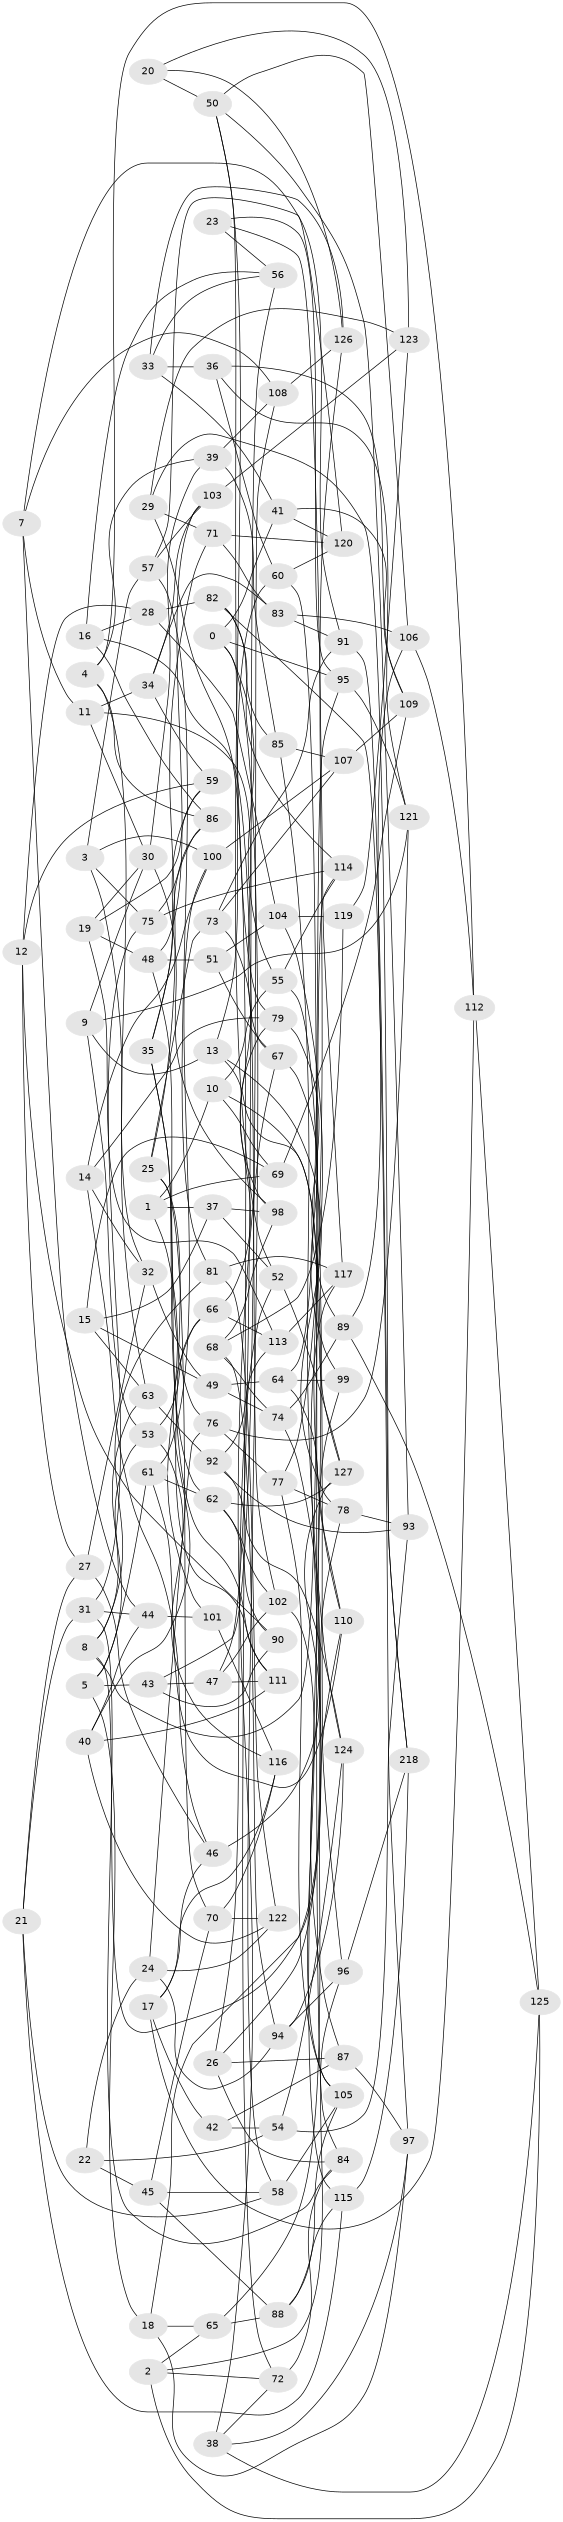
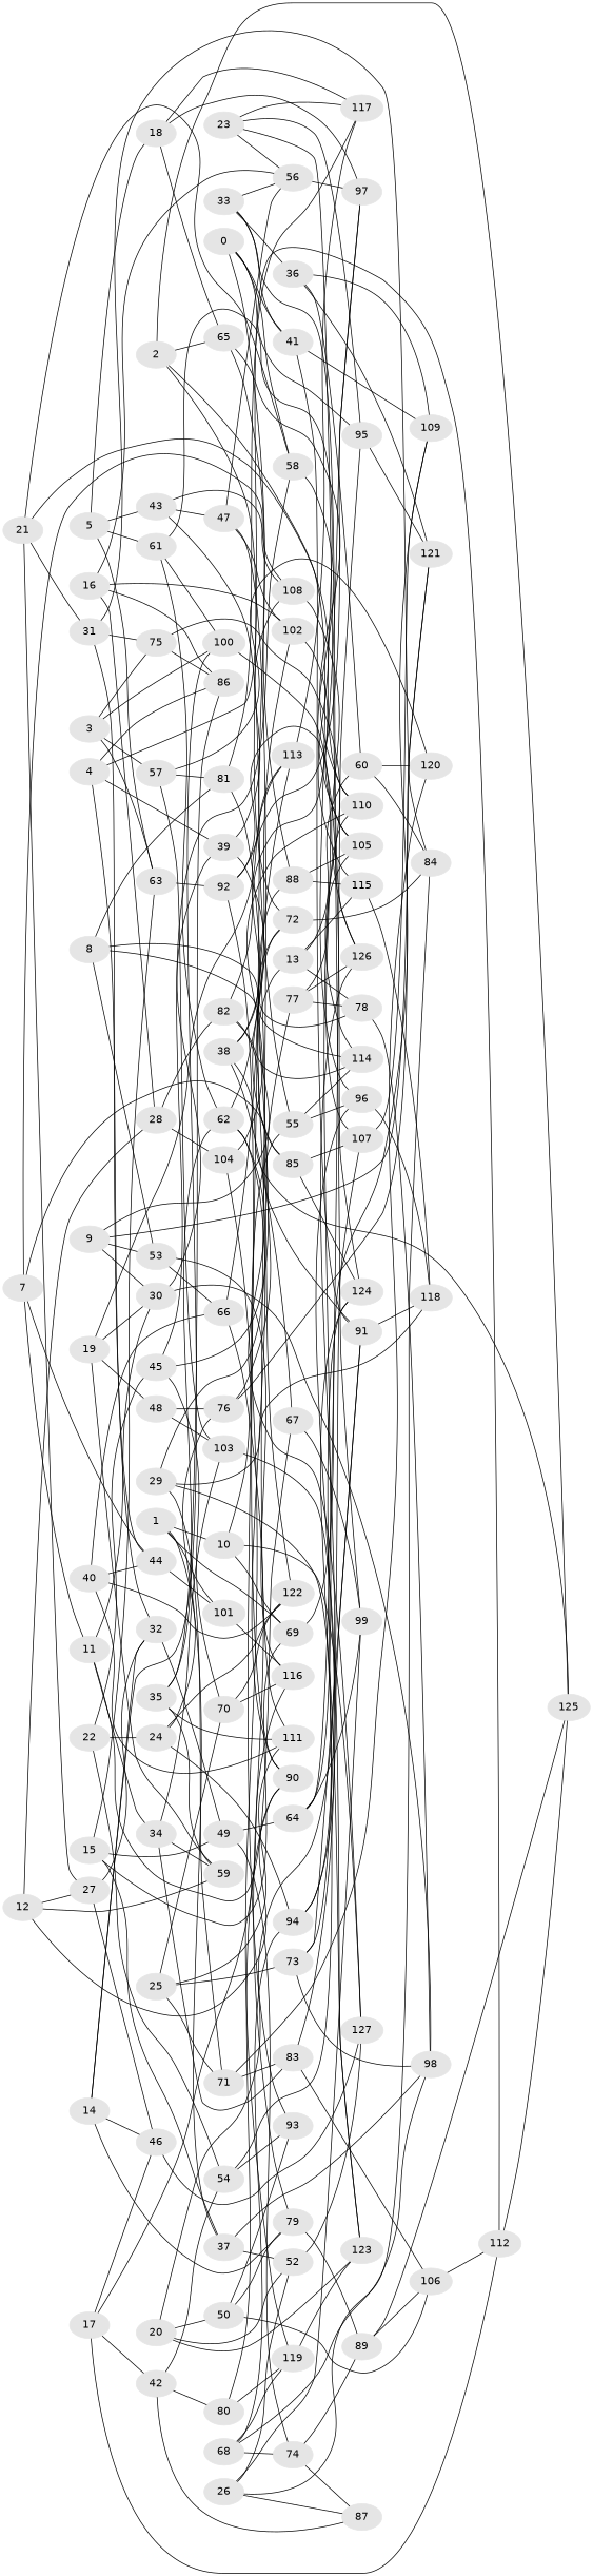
  graph {
    fontname="DejaVu Sans"
    rankdir=LR
    node [color=gray90 fontname="DejaVu Sans" style=filled]
    edge [fontname="DejaVu Sans"]
    1
    10
    37
    69
    101
    55
    127
    52
    98
    109
    116
    2
    65
    72
    96
    125
    88
    110
    84
-   118 [label=218]
+   118
    3
    57
    63
    75
    100
    81
    103
    120
    92
    86
    114
    107
    4
    32
    39
    112
    49
    108
    85
    5
    18
    43
    61
    97
    117
    90
    47
    62
    n49 [label=0]
    41
    58
    95
    105
    121
    7
    11
    44
    91
    30
    34
    67
    126
    8
    53
    78
    66
    93
    122
    9
    13
    60
    115
-   51
    104
    59
    83
    99
    12
    27
    28
    46
    82
    14
    79
    89
    15
    64
    74
    16
    56
    102
    17
    42
    54
+   80
    87
    19
    48
    113
    76
    20
    50
    123
    106
    21
    31
    22
    24
    45
    94
    70
    124
    119
    23
    77
    25
    71
    73
    111
    26
    29
    33
    36
    35
    38
    40
    68
    1 -- 10
    1 -- 37
    1 -- 69
    1 -- 101
    10 -- 69
    10 -- 55
    10 -- 127
    37 -- 52
    37 -- 98
    69 -- 109
    101 -- 116
    55 -- 96
    55 -- 114
    52 -- 127
    2 -- 65
    2 -- 72
    2 -- 96
    2 -- 125
    65 -- 88
    65 -- 110
    72 -- 84
    96 -- 118
    88 -- 105
    88 -- 115
    3 -- 57
    3 -- 63
    3 -- 75
    3 -- 100
    57 -- 81
    57 -- 103
    57 -- 120
    63 -- 92
    75 -- 86
    75 -- 114
    100 -- 107
    81 -- 117
    81 -- 122
    103 -- 123
    92 -- 93
    92 -- 113
    92 -- 124
    107 -- 109
    4 -- 86
    4 -- 32
    4 -- 39
    4 -- 112
    32 -- 49
    39 -- 108
    39 -- 85
    112 -- 125
    49 -- 64
    49 -- 74
    108 -- 126
    85 -- 107
    85 -- 124
    5 -- 63
    5 -- 18
    5 -- 43
    5 -- 61
    18 -- 65
    18 -- 97
    18 -- 117
    43 -- 108
    43 -- 90
    43 -- 47
    61 -- 110
    61 -- 100
    61 -- 62
    47 -- 56
    47 -- 102
    47 -- 111
    62 -- 127
    62 -- 90
    62 -- 102
    n49 -- 55
    n49 -- 41
    n49 -- 58
    n49 -- 95
    41 -- 109
-   41 -- 120
+   41 -- 91
    58 -- 105
    95 -- 121
    7 -- 108
    7 -- 11
    7 -- 44
    7 -- 91
    11 -- 30
    11 -- 34
    11 -- 67
    44 -- 101
    91 -- 118
    30 -- 98
    30 -- 39
    34 -- 103
    34 -- 59
    34 -- 83
    67 -- 99
    8 -- 81
    8 -- 114
    8 -- 53
    8 -- 78
    53 -- 116
    53 -- 66
-   78 -- 93
+   78 -- 98
    66 -- 79
    66 -- 113
    9 -- 121
    9 -- 30
    9 -- 53
    9 -- 13
    13 -- 78
    13 -- 60
    13 -- 115
    60 -- 84
    60 -- 120
    115 -- 118
-   51 -- 67
-   51 -- 104
    104 -- 110
    104 -- 119
    83 -- 91
    83 -- 106
    12 -- 90
    12 -- 59
    12 -- 27
    12 -- 28
    27 -- 32
    27 -- 46
    28 -- 104
    28 -- 82
    46 -- 127
    82 -- 114
    82 -- 85
    82 -- 97
    14 -- 100
    14 -- 32
    14 -- 46
    14 -- 79
    79 -- 89
    89 -- 125
    89 -- 106
    15 -- 37
    15 -- 69
    15 -- 63
    15 -- 49
    64 -- 110
    64 -- 95
    64 -- 99
    74 -- 89
    74 -- 87
    16 -- 86
    16 -- 28
    16 -- 56
    16 -- 102
    102 -- 105
    17 -- 116
    17 -- 112
    17 -- 46
    17 -- 42
    42 -- 54
+   42 -- 80
    42 -- 87
    54 -- 93
    54 -- 124
-   87 -- 97
+   80 -- 90
+   80 -- 119
+   56 -- 97
    19 -- 30
    19 -- 59
    19 -- 48
    19 -- 113
    48 -- 103
-   48 -- 51
    48 -- 76
    113 -- 117
    76 -- 121
    76 -- 77
-   50 -- 52
+   20 -- 52
    20 -- 126
    20 -- 50
    20 -- 123
    50 -- 93
    50 -- 79
    50 -- 106
    106 -- 112
    21 -- 58
    21 -- 115
    21 -- 27
    21 -- 31
    31 -- 84
    31 -- 75
    31 -- 44
    22 -- 54
    22 -- 24
    22 -- 45
    24 -- 122
    24 -- 76
    24 -- 94
    45 -- 88
    45 -- 58
    45 -- 70
    94 -- 96
    94 -- 124
    70 -- 116
    70 -- 122
    119 -- 123
    23 -- 117
    23 -- 95
+   23 -- 99
    23 -- 56
    77 -- 105
    77 -- 126
    77 -- 78
    25 -- 70
    25 -- 71
    25 -- 73
    25 -- 111
    71 -- 120
    71 -- 83
    73 -- 98
    73 -- 107
    73 -- 91
    26 -- 52
    26 -- 84
    26 -- 99
    26 -- 87
    29 -- 72
    29 -- 118
    29 -- 123
    29 -- 71
    33 -- 41
    33 -- 126
    33 -- 56
    33 -- 36
    36 -- 109
    36 -- 121
    36 -- 60
    35 -- 86
    35 -- 62
    35 -- 59
    35 -- 111
    38 -- 72
    38 -- 125
    38 -- 97
    38 -- 67
    40 -- 44
    40 -- 66
    40 -- 122
    40 -- 111
    68 -- 98
    68 -- 74
    68 -- 94
    68 -- 119
  }
